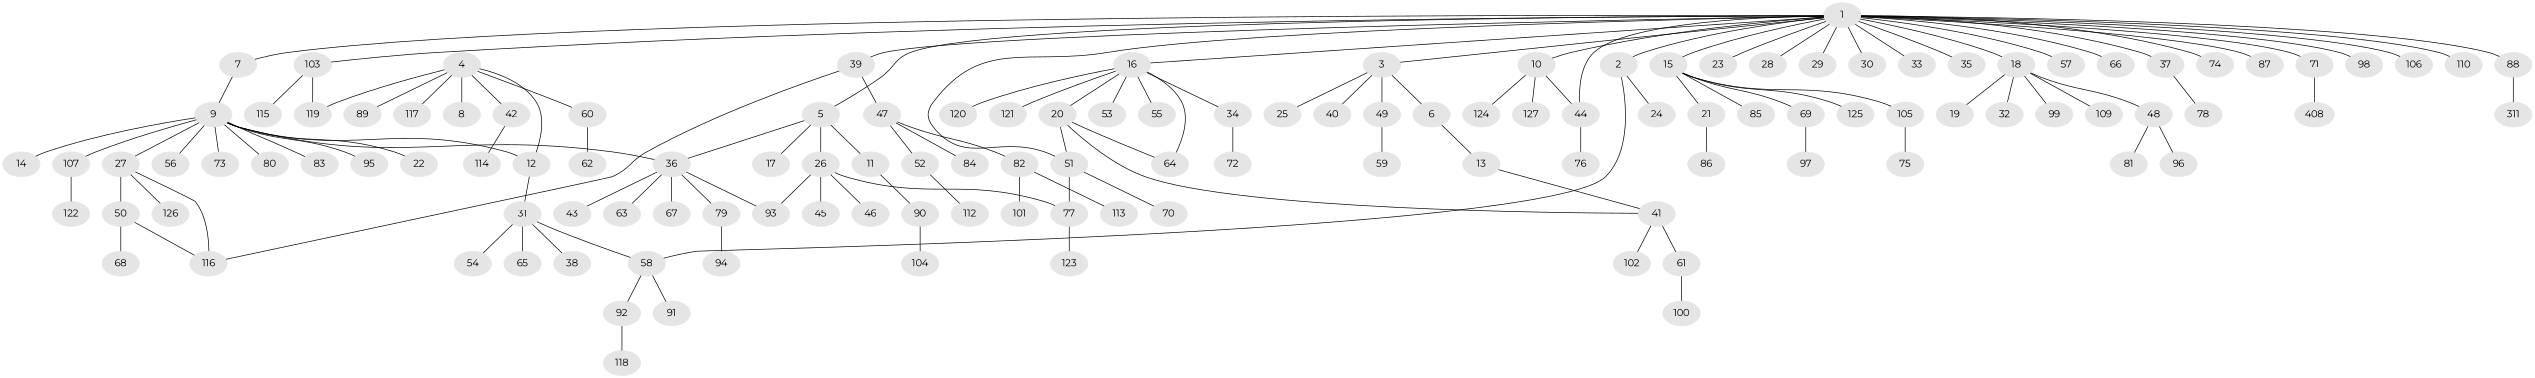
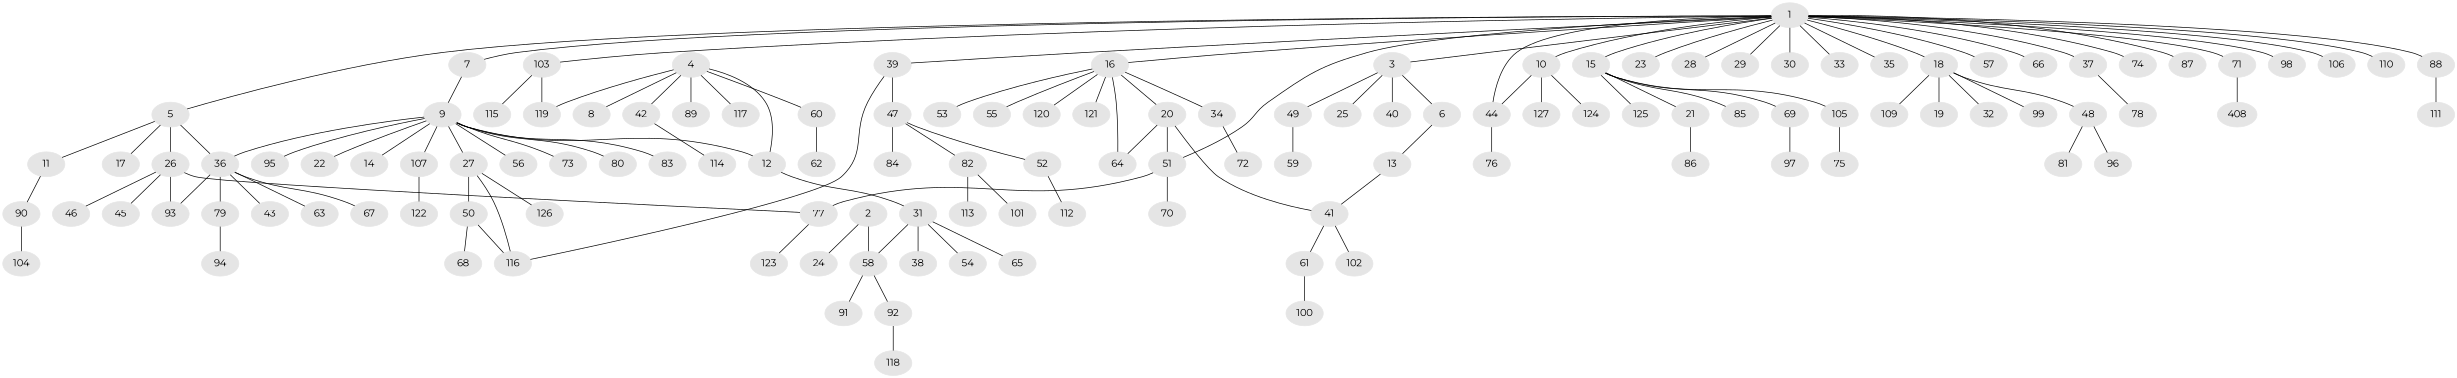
  graph {
    fontname=Montserrat
    node [color=gray90 fontname=Montserrat style=filled]
    edge [fontname=Montserrat]
    1
    2
    3
    5
    7
    10
    15
    16
    18
    23
    28
    29
    30
    33
    35
    37
    39
    44
    51
    57
    66
    71
    74
    87
    88
    98
    103
    106
    110
    24
    58
    6
    25
    40
    49
    4
    8
    12
    42
    60
    89
    117
    119
    11
    17
    26
    36
    9
    124
    127
    21
    69
    85
    105
    125
    20
    34
    53
    55
    64
    120
    121
    19
    32
    48
    99
    109
    78
    116
    47
    76
    77
    70
    n74 [label=408]
-   111 [label=311]
+   111
    115
    91
    92
    13
    59
    31
    114
    62
    90
    45
    46
    93
    43
    63
    67
    79
    41
    14
    22
    27
    56
    73
    80
    83
    95
    107
    50
    126
    122
    104
    38
    54
    65
    61
    102
    86
    97
    75
    72
    81
    96
    123
    68
    94
    52
    82
    84
    100
    112
    101
    113
    118
-   1 -- 2
    1 -- 3
    1 -- 5
    1 -- 7
    1 -- 10
    1 -- 15
    1 -- 16
    1 -- 18
    1 -- 23
    1 -- 28
    1 -- 29
    1 -- 30
    1 -- 33
    1 -- 35
    1 -- 37
    1 -- 39
    1 -- 44
    1 -- 51
    1 -- 57
    1 -- 66
    1 -- 71
    1 -- 74
    1 -- 87
    1 -- 88
    1 -- 98
    1 -- 103
    1 -- 106
    1 -- 110
    2 -- 24
    2 -- 58
    3 -- 6
    3 -- 25
    3 -- 40
    3 -- 49
    5 -- 11
    5 -- 17
    5 -- 26
    5 -- 36
    7 -- 9
    10 -- 44
    10 -- 124
    10 -- 127
    15 -- 21
    15 -- 69
    15 -- 85
    15 -- 105
    15 -- 125
    16 -- 20
    16 -- 34
    16 -- 53
    16 -- 55
    16 -- 64
    16 -- 120
    16 -- 121
    18 -- 19
    18 -- 32
    18 -- 48
    18 -- 99
    18 -- 109
    37 -- 78
    39 -- 116
    39 -- 47
    44 -- 76
    51 -- 77
    51 -- 70
    71 -- n74
    88 -- 111
    103 -- 119
    103 -- 115
    58 -- 91
    58 -- 92
    6 -- 13
    49 -- 59
    4 -- 8
    4 -- 12
    4 -- 42
    4 -- 60
    4 -- 89
    4 -- 117
    4 -- 119
    12 -- 31
    42 -- 114
    60 -- 62
    11 -- 90
    26 -- 77
    26 -- 45
    26 -- 46
    26 -- 93
    36 -- 93
    36 -- 43
    36 -- 63
    36 -- 67
    36 -- 79
    9 -- 12
    9 -- 36
    9 -- 14
    9 -- 22
    9 -- 27
    9 -- 56
    9 -- 73
    9 -- 80
    9 -- 83
    9 -- 95
    9 -- 107
    21 -- 86
    69 -- 97
    105 -- 75
    20 -- 51
    20 -- 64
    20 -- 41
    34 -- 72
    48 -- 81
    48 -- 96
    47 -- 52
    47 -- 82
    47 -- 84
    77 -- 123
    92 -- 118
    13 -- 41
    31 -- 58
    31 -- 38
    31 -- 54
    31 -- 65
    90 -- 104
    79 -- 94
    41 -- 61
    41 -- 102
    27 -- 116
    27 -- 50
    27 -- 126
    107 -- 122
    50 -- 116
    50 -- 68
    61 -- 100
    52 -- 112
    82 -- 101
    82 -- 113
  }
